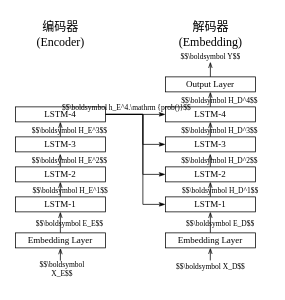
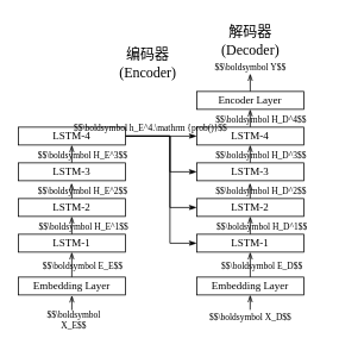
  <mxCell id="0" />
  <mxCell id="1" parent="0" />
  <mxCell id="2" style="edgeStyle=orthogonalEdgeStyle;rounded=0;orthogonalLoop=1;jettySize=auto;html=1;exitX=0.5;exitY=0;exitDx=0;exitDy=0;entryX=0.5;entryY=1;entryDx=0;entryDy=0;endArrow=openThin;endFill=0;fontFamily=Times New Roman;" parent="1" source="3" target="5" edge="1"><mxGeometry relative="1" as="geometry" /></mxCell>
  <mxCell id="3" value="Embedding Layer" style="rounded=0;whiteSpace=wrap;html=1;fontFamily=Times New Roman;" parent="1" vertex="1"><mxGeometry x="20" y="310" width="120" height="20" as="geometry" /></mxCell>
  <mxCell id="4" style="edgeStyle=orthogonalEdgeStyle;rounded=0;orthogonalLoop=1;jettySize=auto;html=1;exitX=0.5;exitY=0;exitDx=0;exitDy=0;entryX=0.5;entryY=1;entryDx=0;entryDy=0;endArrow=openThin;endFill=0;fontFamily=Times New Roman;" parent="1" source="5" target="7" edge="1"><mxGeometry relative="1" as="geometry" /></mxCell>
  <mxCell id="5" value="LSTM-1" style="rounded=0;whiteSpace=wrap;html=1;fontFamily=Times New Roman;" parent="1" vertex="1"><mxGeometry x="20" y="262" width="120" height="20" as="geometry" /></mxCell>
  <mxCell id="6" style="edgeStyle=orthogonalEdgeStyle;rounded=0;orthogonalLoop=1;jettySize=auto;html=1;exitX=0.5;exitY=0;exitDx=0;exitDy=0;entryX=0.498;entryY=1.13;entryDx=0;entryDy=0;entryPerimeter=0;endArrow=openThin;endFill=0;fontFamily=Times New Roman;" parent="1" source="7" target="9" edge="1"><mxGeometry relative="1" as="geometry" /></mxCell>
  <mxCell id="7" value="LSTM-2" style="rounded=0;whiteSpace=wrap;html=1;fontFamily=Times New Roman;" parent="1" vertex="1"><mxGeometry x="20" y="222" width="120" height="20" as="geometry" /></mxCell>
  <mxCell id="8" style="edgeStyle=orthogonalEdgeStyle;rounded=0;orthogonalLoop=1;jettySize=auto;html=1;exitX=0.5;exitY=0;exitDx=0;exitDy=0;entryX=0.5;entryY=1;entryDx=0;entryDy=0;endArrow=openThin;endFill=0;fontFamily=Times New Roman;" parent="1" source="9" target="14" edge="1"><mxGeometry relative="1" as="geometry" /></mxCell>
  <mxCell id="9" value="LSTM-3" style="rounded=0;whiteSpace=wrap;html=1;fontFamily=Times New Roman;" parent="1" vertex="1"><mxGeometry x="20" y="182" width="120" height="20" as="geometry" /></mxCell>
  <mxCell id="10" style="edgeStyle=orthogonalEdgeStyle;rounded=0;orthogonalLoop=1;jettySize=auto;html=1;exitX=1;exitY=0.5;exitDx=0;exitDy=0;entryX=0;entryY=0.5;entryDx=0;entryDy=0;endArrow=classicThin;endFill=1;fontFamily=Times New Roman;" parent="1" source="14" target="18" edge="1"><mxGeometry relative="1" as="geometry"><Array as="points"><mxPoint x="190" y="152" /><mxPoint x="190" y="272" /></Array></mxGeometry></mxCell>
  <mxCell id="11" style="edgeStyle=orthogonalEdgeStyle;rounded=0;orthogonalLoop=1;jettySize=auto;html=1;exitX=1;exitY=0.5;exitDx=0;exitDy=0;entryX=0;entryY=0.5;entryDx=0;entryDy=0;endArrow=classicThin;endFill=1;" edge="1" parent="1" source="14" target="20"><mxGeometry relative="1" as="geometry"><Array as="points"><mxPoint x="190" y="152" /><mxPoint x="190" y="232" /></Array></mxGeometry></mxCell>
  <mxCell id="12" style="edgeStyle=orthogonalEdgeStyle;rounded=0;orthogonalLoop=1;jettySize=auto;html=1;exitX=1;exitY=0.5;exitDx=0;exitDy=0;entryX=0;entryY=0.5;entryDx=0;entryDy=0;endArrow=classicThin;endFill=1;" edge="1" parent="1" source="14" target="22"><mxGeometry relative="1" as="geometry"><Array as="points"><mxPoint x="190" y="152" /><mxPoint x="190" y="192" /></Array></mxGeometry></mxCell>
  <mxCell id="13" style="edgeStyle=orthogonalEdgeStyle;rounded=0;orthogonalLoop=1;jettySize=auto;html=1;exitX=1;exitY=0.5;exitDx=0;exitDy=0;entryX=0;entryY=0.5;entryDx=0;entryDy=0;endArrow=classicThin;endFill=1;" edge="1" parent="1" source="14" target="24"><mxGeometry relative="1" as="geometry" /></mxCell>
  <mxCell id="14" value="LSTM-4" style="rounded=0;whiteSpace=wrap;html=1;fontFamily=Times New Roman;" parent="1" vertex="1"><mxGeometry x="20" y="142" width="120" height="20" as="geometry" /></mxCell>
  <mxCell id="15" style="edgeStyle=orthogonalEdgeStyle;rounded=0;orthogonalLoop=1;jettySize=auto;html=1;exitX=0.5;exitY=0;exitDx=0;exitDy=0;entryX=0.5;entryY=1;entryDx=0;entryDy=0;endArrow=openThin;endFill=0;fontFamily=Times New Roman;" parent="1" source="16" target="18" edge="1"><mxGeometry relative="1" as="geometry"><mxPoint x="280" y="309" as="targetPoint" /></mxGeometry></mxCell>
  <mxCell id="16" value="Embedding Layer" style="rounded=0;whiteSpace=wrap;html=1;fontFamily=Times New Roman;" parent="1" vertex="1"><mxGeometry x="220" y="310" width="120" height="20" as="geometry" /></mxCell>
  <mxCell id="17" style="edgeStyle=orthogonalEdgeStyle;rounded=0;orthogonalLoop=1;jettySize=auto;html=1;exitX=0.5;exitY=0;exitDx=0;exitDy=0;entryX=0.5;entryY=1;entryDx=0;entryDy=0;endArrow=openThin;endFill=0;fontFamily=Times New Roman;" parent="1" source="18" target="20" edge="1"><mxGeometry relative="1" as="geometry" /></mxCell>
  <mxCell id="18" value="LSTM-1" style="rounded=0;whiteSpace=wrap;html=1;fontFamily=Times New Roman;" parent="1" vertex="1"><mxGeometry x="220" y="262" width="120" height="20" as="geometry" /></mxCell>
  <mxCell id="19" style="edgeStyle=orthogonalEdgeStyle;rounded=0;orthogonalLoop=1;jettySize=auto;html=1;exitX=0.5;exitY=0;exitDx=0;exitDy=0;entryX=0.498;entryY=1.13;entryDx=0;entryDy=0;entryPerimeter=0;endArrow=openThin;endFill=0;fontFamily=Times New Roman;" parent="1" source="20" target="22" edge="1"><mxGeometry relative="1" as="geometry" /></mxCell>
  <mxCell id="20" value="LSTM-2" style="rounded=0;whiteSpace=wrap;html=1;fontFamily=Times New Roman;" parent="1" vertex="1"><mxGeometry x="220" y="222" width="120" height="20" as="geometry" /></mxCell>
  <mxCell id="21" style="edgeStyle=orthogonalEdgeStyle;rounded=0;orthogonalLoop=1;jettySize=auto;html=1;exitX=0.5;exitY=0;exitDx=0;exitDy=0;entryX=0.5;entryY=1;entryDx=0;entryDy=0;endArrow=openThin;endFill=0;fontFamily=Times New Roman;" parent="1" source="22" target="24" edge="1"><mxGeometry relative="1" as="geometry" /></mxCell>
  <mxCell id="22" value="LSTM-3" style="rounded=0;whiteSpace=wrap;html=1;fontFamily=Times New Roman;" parent="1" vertex="1"><mxGeometry x="220" y="182" width="120" height="20" as="geometry" /></mxCell>
  <mxCell id="23" style="edgeStyle=orthogonalEdgeStyle;rounded=0;orthogonalLoop=1;jettySize=auto;html=1;exitX=0.5;exitY=0;exitDx=0;exitDy=0;entryX=0.5;entryY=1;entryDx=0;entryDy=0;endArrow=openThin;endFill=0;fontFamily=Times New Roman;" parent="1" source="24" target="26" edge="1"><mxGeometry relative="1" as="geometry" /></mxCell>
  <mxCell id="24" value="LSTM-4" style="rounded=0;whiteSpace=wrap;html=1;fontFamily=Times New Roman;" parent="1" vertex="1"><mxGeometry x="220" y="142" width="120" height="20" as="geometry" /></mxCell>
  <mxCell id="25" style="edgeStyle=orthogonalEdgeStyle;rounded=0;orthogonalLoop=1;jettySize=auto;html=1;exitX=0.5;exitY=0;exitDx=0;exitDy=0;fontSize=10;endArrow=openThin;endFill=0;fontFamily=Times New Roman;" parent="1" source="26" edge="1"><mxGeometry relative="1" as="geometry"><mxPoint x="280" y="82" as="targetPoint" /></mxGeometry></mxCell>
- <mxCell id="26" value="Output Layer" style="rounded=0;whiteSpace=wrap;html=1;fontFamily=Times New Roman;" parent="1" vertex="1"><mxGeometry x="220" y="102" width="120" height="20" as="geometry" /></mxCell>
+ <mxCell id="26" value="Encoder Layer" style="rounded=0;whiteSpace=wrap;html=1;fontFamily=Times New Roman;" parent="1" vertex="1"><mxGeometry x="220" y="102" width="120" height="20" as="geometry" /></mxCell>
  <mxCell id="27" value="$$\boldsymbol&lt;br&gt;X_E$$" style="text;html=1;align=center;verticalAlign=middle;resizable=0;points=[];autosize=1;strokeColor=none;fillColor=none;fontSize=10;fontFamily=Times New Roman;" parent="1" vertex="1"><mxGeometry x="42" y="338" width="80" height="40" as="geometry" /></mxCell>
  <mxCell id="28" value="$$\boldsymbol E_E$$" style="text;html=1;align=center;verticalAlign=middle;resizable=0;points=[];autosize=1;strokeColor=none;fillColor=none;fontSize=10;fontFamily=Times New Roman;" parent="1" vertex="1"><mxGeometry x="37" y="282" width="110" height="30" as="geometry" /></mxCell>
  <mxCell id="29" value="$$\boldsymbol&amp;nbsp;H_E^1$$" style="text;html=1;align=center;verticalAlign=middle;resizable=0;points=[];autosize=1;strokeColor=none;fillColor=none;fontSize=10;fontFamily=Times New Roman;" parent="1" vertex="1"><mxGeometry x="33" y="238" width="120" height="30" as="geometry" /></mxCell>
  <mxCell id="30" value="$$\boldsymbol&amp;nbsp;H_E^2$$" style="text;html=1;align=center;verticalAlign=middle;resizable=0;points=[];autosize=1;strokeColor=none;fillColor=none;fontSize=10;fontFamily=Times New Roman;" parent="1" vertex="1"><mxGeometry x="32" y="198" width="120" height="30" as="geometry" /></mxCell>
  <mxCell id="31" value="$$\boldsymbol H_E^3$$" style="text;html=1;align=center;verticalAlign=middle;resizable=0;points=[];autosize=1;strokeColor=none;fillColor=none;fontSize=10;fontFamily=Times New Roman;" parent="1" vertex="1"><mxGeometry x="32" y="158" width="120" height="30" as="geometry" /></mxCell>
  <mxCell id="32" value="$$\boldsymbol X_D$$" style="text;html=1;align=center;verticalAlign=middle;resizable=0;points=[];autosize=1;strokeColor=none;fillColor=none;fontSize=10;fontFamily=Times New Roman;" parent="1" vertex="1"><mxGeometry x="220" y="340" width="120" height="30" as="geometry" /></mxCell>
  <mxCell id="33" value="$$\boldsymbol&amp;nbsp;h_E^4.\mathrm {prob()}$$" style="text;html=1;align=center;verticalAlign=middle;resizable=0;points=[];autosize=1;strokeColor=none;fillColor=none;fontSize=10;fontFamily=Times New Roman;" parent="1" vertex="1"><mxGeometry x="67.5" y="128" width="200" height="30" as="geometry" /></mxCell>
  <mxCell id="34" value="$$\boldsymbol E_D$$" style="text;html=1;align=center;verticalAlign=middle;resizable=0;points=[];autosize=1;strokeColor=none;fillColor=none;fontSize=10;fontFamily=Times New Roman;" parent="1" vertex="1"><mxGeometry x="238" y="282" width="110" height="30" as="geometry" /></mxCell>
  <mxCell id="35" value="$$\boldsymbol&amp;nbsp;H_D^1$$" style="text;html=1;align=center;verticalAlign=middle;resizable=0;points=[];autosize=1;strokeColor=none;fillColor=none;fontSize=10;fontFamily=Times New Roman;" parent="1" vertex="1"><mxGeometry x="228" y="238" width="130" height="30" as="geometry" /></mxCell>
  <mxCell id="36" value="$$\boldsymbol&amp;nbsp;H_D^2$$" style="text;html=1;align=center;verticalAlign=middle;resizable=0;points=[];autosize=1;strokeColor=none;fillColor=none;fontSize=10;fontFamily=Times New Roman;" parent="1" vertex="1"><mxGeometry x="227" y="198" width="130" height="30" as="geometry" /></mxCell>
  <mxCell id="37" value="$$\boldsymbol&amp;nbsp;H_D^3$$" style="text;html=1;align=center;verticalAlign=middle;resizable=0;points=[];autosize=1;strokeColor=none;fillColor=none;fontSize=10;fontFamily=Times New Roman;" parent="1" vertex="1"><mxGeometry x="227" y="158" width="130" height="30" as="geometry" /></mxCell>
  <mxCell id="38" value="$$\boldsymbol&amp;nbsp;H_D^4$$" style="text;html=1;align=center;verticalAlign=middle;resizable=0;points=[];autosize=1;strokeColor=none;fillColor=none;fontSize=10;fontFamily=Times New Roman;" parent="1" vertex="1"><mxGeometry x="227" y="118" width="130" height="30" as="geometry" /></mxCell>
  <mxCell id="39" value="" style="endArrow=openThin;html=1;rounded=0;fontSize=10;endFill=0;entryX=0.501;entryY=1.012;entryDx=0;entryDy=0;entryPerimeter=0;fontFamily=Times New Roman;" parent="1" edge="1"><mxGeometry width="50" height="50" relative="1" as="geometry"><mxPoint x="80" y="347" as="sourcePoint" /><mxPoint x="80.1" y="330.36" as="targetPoint" /><Array as="points"><mxPoint x="80" y="347" /></Array></mxGeometry></mxCell>
  <mxCell id="40" value="" style="endArrow=openThin;html=1;rounded=0;fontSize=10;endFill=0;entryX=0.501;entryY=1.012;entryDx=0;entryDy=0;entryPerimeter=0;fontFamily=Times New Roman;" parent="1" edge="1"><mxGeometry width="50" height="50" relative="1" as="geometry"><mxPoint x="279.91" y="346.64" as="sourcePoint" /><mxPoint x="280.01" y="330" as="targetPoint" /><Array as="points"><mxPoint x="279.91" y="346.64" /></Array></mxGeometry></mxCell>
  <mxCell id="41" value="$$\boldsymbol&amp;nbsp;Y$$" style="text;html=1;align=center;verticalAlign=middle;resizable=0;points=[];autosize=1;strokeColor=none;fillColor=none;fontSize=10;fontFamily=Times New Roman;" parent="1" vertex="1"><mxGeometry x="230" y="60" width="100" height="30" as="geometry" /></mxCell>
- <mxCell id="42" value="&lt;font style=&quot;font-size: 16px;&quot;&gt;编码器&lt;br&gt;(Encoder)&lt;/font&gt;" style="text;html=1;align=center;verticalAlign=middle;resizable=0;points=[];autosize=1;strokeColor=none;fillColor=none;fontFamily=Times New Roman;" parent="1" vertex="1"><mxGeometry x="35" y="20" width="90" height="50" as="geometry" /></mxCell>
- <mxCell id="43" value="&lt;font style=&quot;font-size: 16px;&quot;&gt;解码器&lt;br&gt;(Embedding)&lt;/font&gt;" style="text;html=1;align=center;verticalAlign=middle;resizable=0;points=[];autosize=1;strokeColor=none;fillColor=none;fontFamily=Times New Roman;" parent="1" vertex="1"><mxGeometry x="235" y="20" width="90" height="50" as="geometry" /></mxCell>
+ <mxCell id="42" value="&lt;font style=&quot;font-size: 16px;&quot;&gt;编码器&lt;br&gt;(Encoder)&lt;/font&gt;" style="text;html=1;align=center;verticalAlign=middle;resizable=0;points=[];autosize=1;strokeColor=none;fillColor=none;fontFamily=Times New Roman;" parent="1" vertex="1"><mxGeometry x="120" y="45" width="90" height="50" as="geometry" /></mxCell>
+ <mxCell id="43" value="&lt;font style=&quot;font-size: 16px;&quot;&gt;解码器&lt;br&gt;(Decoder)&lt;/font&gt;" style="text;html=1;align=center;verticalAlign=middle;resizable=0;points=[];autosize=1;strokeColor=none;fillColor=none;fontFamily=Times New Roman;" parent="1" vertex="1"><mxGeometry x="235" y="20" width="90" height="50" as="geometry" /></mxCell>
